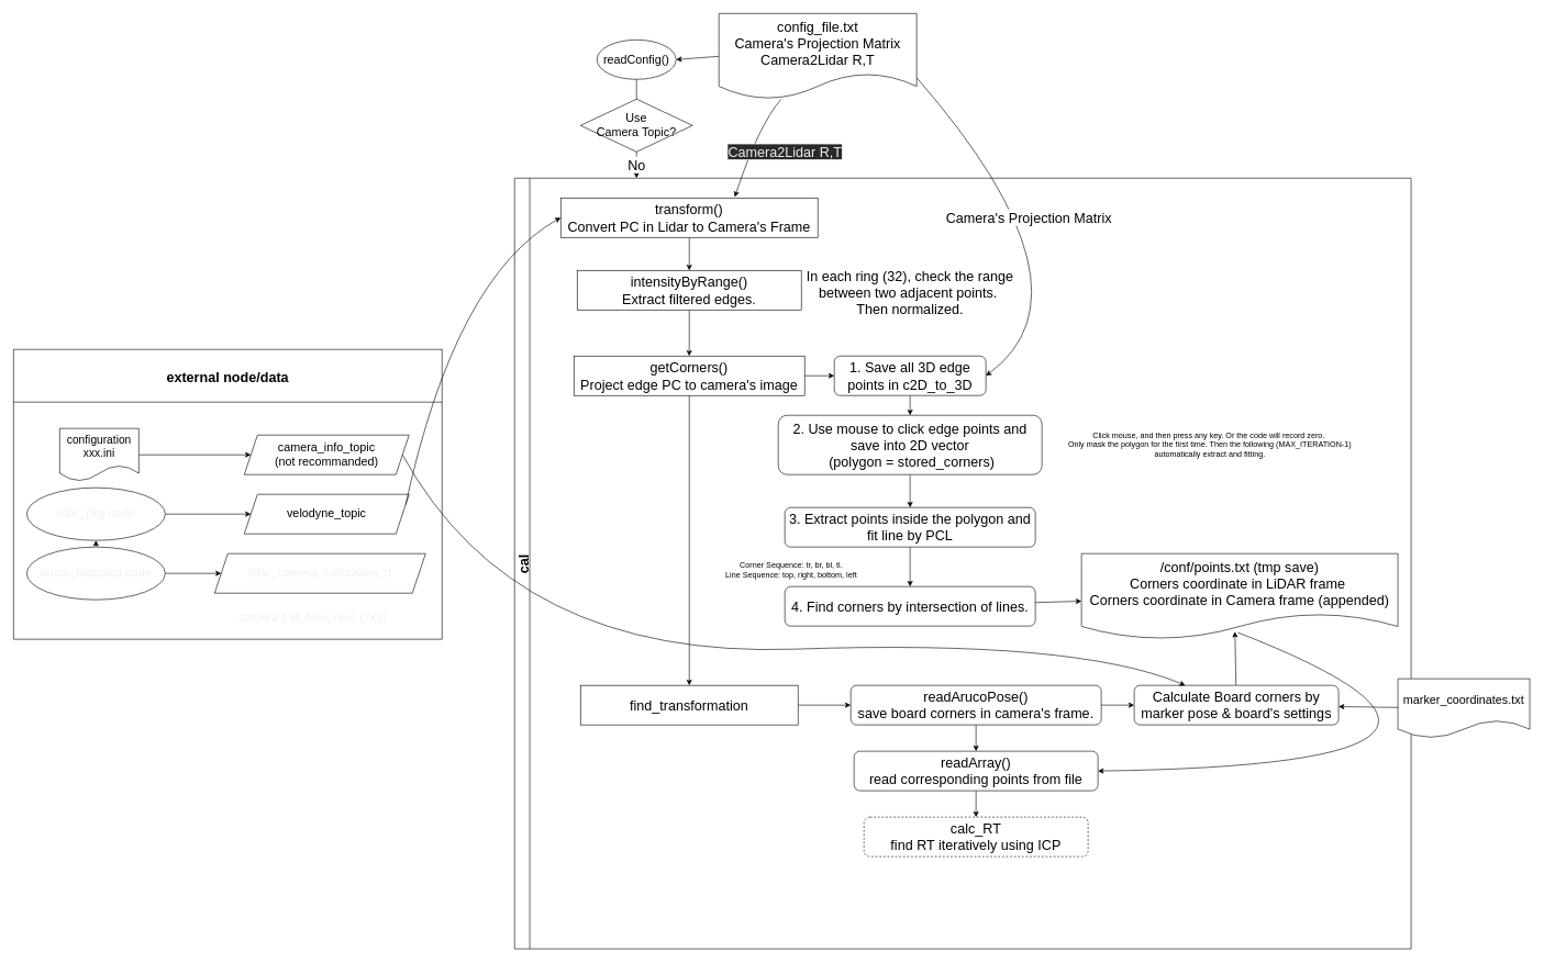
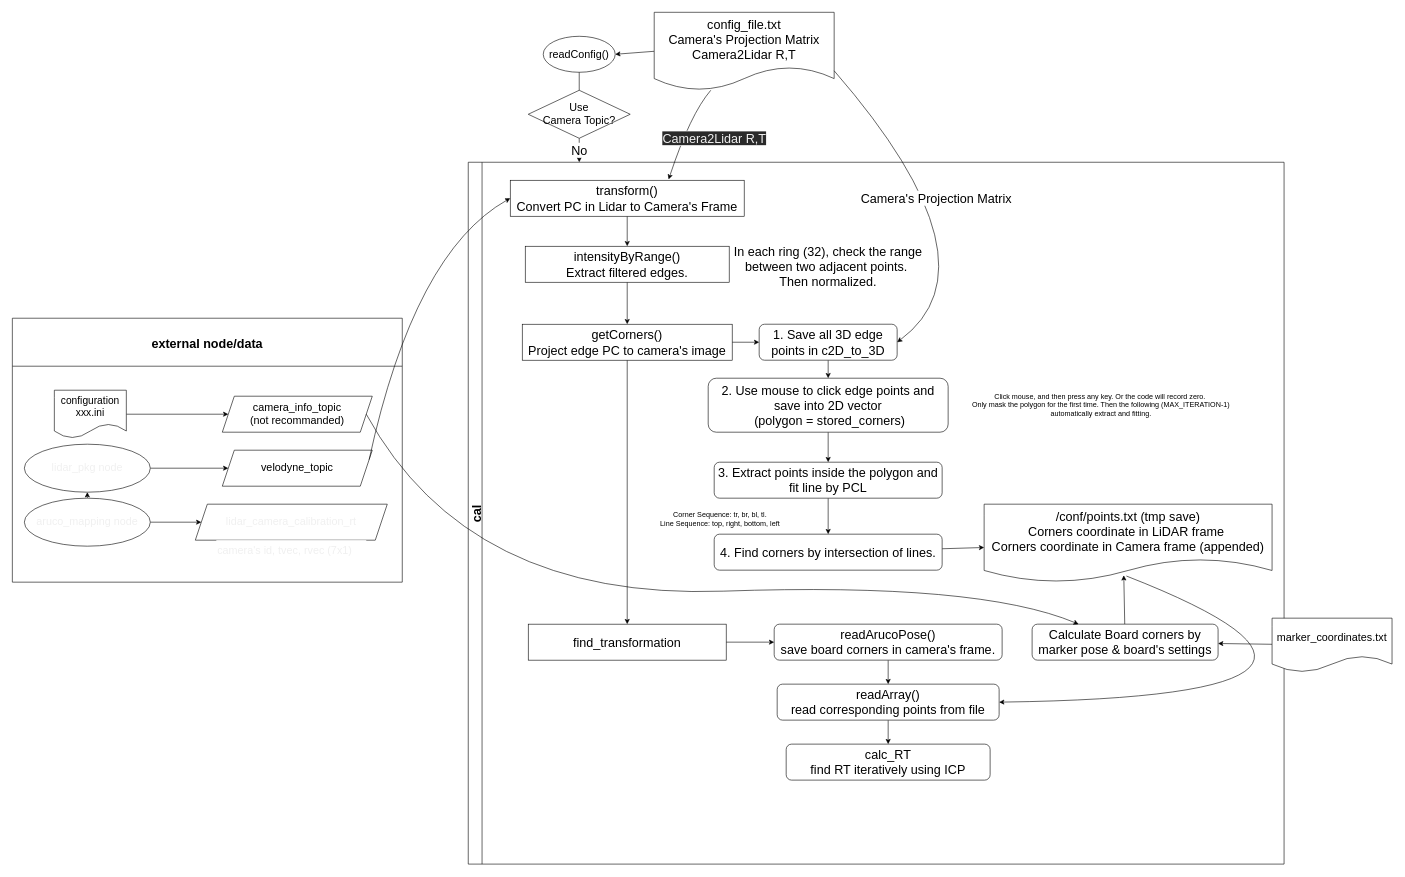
  <mxCell id="0" />
  <mxCell id="1" parent="0" />
  <mxCell id="2" value="" style="edgeStyle=none;html=1;fontSize=18;exitX=0;exitY=0.5;exitDx=0;exitDy=0;entryX=1;entryY=0.5;entryDx=0;entryDy=0;" parent="1" source="55" target="3" edge="1"><mxGeometry relative="1" as="geometry"><mxPoint x="690" y="170" as="targetPoint" /></mxGeometry></mxCell>
  <mxCell id="3" value="readConfig()" style="ellipse;whiteSpace=wrap;html=1;fontSize=18;" parent="1" vertex="1"><mxGeometry x="905" y="60" width="120" height="60" as="geometry" /></mxCell>
  <mxCell id="4" value="No" style="edgeStyle=none;html=1;exitX=0.5;exitY=1;exitDx=0;exitDy=0;fontSize=21;" parent="1" source="5" edge="1"><mxGeometry relative="1" as="geometry"><mxPoint as="offset" /><mxPoint x="965" y="270" as="targetPoint" /></mxGeometry></mxCell>
  <mxCell id="5" value="Use &lt;br&gt;Camera Topic?" style="rhombus;whiteSpace=wrap;html=1;fontSize=18;" parent="1" vertex="1"><mxGeometry x="880" y="150" width="170" height="80" as="geometry" /></mxCell>
  <mxCell id="6" value="" style="edgeStyle=none;html=1;fontSize=18;endArrow=none;" parent="1" source="3" target="5" edge="1"><mxGeometry relative="1" as="geometry"><mxPoint x="995" y="90" as="sourcePoint" /><mxPoint x="995" y="280" as="targetPoint" /></mxGeometry></mxCell>
  <mxCell id="7" value="&lt;span style=&quot;color: rgb(240 , 240 , 240) ; font-family: &amp;#34;helvetica&amp;#34; ; font-size: 18px ; font-style: normal ; font-weight: 400 ; letter-spacing: normal ; text-align: center ; text-indent: 0px ; text-transform: none ; word-spacing: 0px ; display: inline ; float: none&quot;&gt;lidar_camera_calibration_rt&lt;/span&gt;" style="shape=parallelogram;perimeter=parallelogramPerimeter;whiteSpace=wrap;html=1;fixedSize=1;fontSize=18;fillColor=default;" parent="1" vertex="1"><mxGeometry x="325" y="840" width="320" height="60" as="geometry" /></mxCell>
  <mxCell id="8" value="camera_info_topic &lt;br&gt;(not recommanded)" style="shape=parallelogram;perimeter=parallelogramPerimeter;whiteSpace=wrap;html=1;fixedSize=1;fontSize=18;" parent="1" vertex="1"><mxGeometry x="370" y="660" width="250" height="60" as="geometry" /></mxCell>
  <mxCell id="9" value="velodyne_topic" style="shape=parallelogram;perimeter=parallelogramPerimeter;whiteSpace=wrap;html=1;fixedSize=1;fontSize=18;" parent="1" vertex="1"><mxGeometry x="370" y="750" width="250" height="60" as="geometry" /></mxCell>
  <mxCell id="10" value="" style="edgeStyle=none;html=1;" parent="1" source="12" target="7" edge="1"><mxGeometry relative="1" as="geometry" /></mxCell>
  <mxCell id="11" value="" style="edgeStyle=none;html=1;" edge="1" parent="1" source="12" target="17"><mxGeometry relative="1" as="geometry" /></mxCell>
  <mxCell id="12" value="&lt;span style=&quot;color: rgb(240 , 240 , 240) ; font-family: &amp;#34;helvetica&amp;#34; ; font-size: 18px ; font-style: normal ; font-weight: 400 ; letter-spacing: normal ; text-align: center ; text-indent: 0px ; text-transform: none ; word-spacing: 0px ; display: inline ; float: none&quot;&gt;aruco_mapping node&lt;/span&gt;" style="ellipse;whiteSpace=wrap;html=1;" parent="1" vertex="1"><mxGeometry x="40" y="830" width="210" height="80" as="geometry" /></mxCell>
- <mxCell id="13" value="&lt;span style=&quot;color: rgb(240 , 240 , 240) ; font-family: &amp;#34;helvetica&amp;#34; ; font-size: 18px ; font-style: normal ; font-weight: 400 ; letter-spacing: normal ; text-align: center ; text-indent: 0px ; text-transform: none ; word-spacing: 0px ; display: inline ; float: none&quot;&gt;camera's id, tvec, rvec (7x1)&lt;/span&gt;" style="text;whiteSpace=wrap;html=1;fillColor=default;" parent="1" vertex="1"><mxGeometry x="360" y="920" width="250" height="30" as="geometry" /></mxCell>
+ <mxCell id="13" value="&lt;span style=&quot;color: rgb(240 , 240 , 240) ; font-family: &amp;#34;helvetica&amp;#34; ; font-size: 18px ; font-style: normal ; font-weight: 400 ; letter-spacing: normal ; text-align: center ; text-indent: 0px ; text-transform: none ; word-spacing: 0px ; display: inline ; float: none&quot;&gt;camera's id, tvec, rvec (7x1)&lt;/span&gt;" style="text;whiteSpace=wrap;html=1;fillColor=default;" parent="1" vertex="1"><mxGeometry x="360" y="900" width="250" height="30" as="geometry" /></mxCell>
  <mxCell id="14" value="" style="edgeStyle=none;html=1;" parent="1" source="15" target="8" edge="1"><mxGeometry relative="1" as="geometry" /></mxCell>
  <mxCell id="15" value="configuration&lt;br&gt;xxx.ini" style="shape=document;whiteSpace=wrap;html=1;boundedLbl=1;fontSize=17;" parent="1" vertex="1"><mxGeometry x="90" y="650" width="120" height="80" as="geometry" /></mxCell>
  <mxCell id="16" style="edgeStyle=none;html=1;entryX=0;entryY=0.5;entryDx=0;entryDy=0;" parent="1" source="17" target="9" edge="1"><mxGeometry relative="1" as="geometry" /></mxCell>
  <mxCell id="17" value="&lt;span style=&quot;color: rgb(240 , 240 , 240) ; font-family: &amp;#34;helvetica&amp;#34; ; font-size: 18px ; font-style: normal ; font-weight: 400 ; letter-spacing: normal ; text-align: center ; text-indent: 0px ; text-transform: none ; word-spacing: 0px ; display: inline ; float: none&quot;&gt;lidar_pkg node&lt;/span&gt;" style="ellipse;whiteSpace=wrap;html=1;fillColor=default;" parent="1" vertex="1"><mxGeometry x="40" y="740" width="210" height="80" as="geometry" /></mxCell>
  <mxCell id="18" value="external node/data" style="swimlane;startSize=80;fontSize=21;labelBackgroundColor=default;labelBorderColor=none;rounded=0;shadow=0;glass=0;sketch=0;" parent="1" vertex="1"><mxGeometry x="20" y="530" width="650" height="440" as="geometry" /></mxCell>
  <mxCell id="19" value="cal" style="swimlane;horizontal=0;rounded=0;shadow=0;glass=0;labelBackgroundColor=none;labelBorderColor=none;sketch=0;fontSize=21;" parent="1" vertex="1"><mxGeometry x="780" y="270" width="1360" height="1170" as="geometry" /></mxCell>
  <mxCell id="20" value="" style="edgeStyle=none;html=1;fontSize=21;" parent="19" source="21" target="23" edge="1"><mxGeometry relative="1" as="geometry" /></mxCell>
  <mxCell id="21" value="transform()&lt;br&gt;Convert PC in Lidar to Camera's Frame" style="rounded=0;whiteSpace=wrap;html=1;shadow=0;glass=0;labelBackgroundColor=none;labelBorderColor=none;sketch=0;fontSize=21;" parent="19" vertex="1"><mxGeometry x="70" y="30" width="390" height="60" as="geometry" /></mxCell>
  <mxCell id="22" value="" style="edgeStyle=none;html=1;fontSize=21;" parent="19" source="23" target="27" edge="1"><mxGeometry relative="1" as="geometry" /></mxCell>
  <mxCell id="23" value="intensityByRange()&lt;br&gt;Extract filtered edges." style="rounded=0;whiteSpace=wrap;html=1;shadow=0;glass=0;labelBackgroundColor=none;labelBorderColor=none;sketch=0;fontSize=21;" parent="19" vertex="1"><mxGeometry x="95" y="140" width="340" height="60" as="geometry" /></mxCell>
  <mxCell id="24" value="In each ring (32), check the range between two adjacent points.&amp;nbsp;&lt;br&gt;Then normalized." style="text;html=1;strokeColor=none;fillColor=none;align=center;verticalAlign=middle;whiteSpace=wrap;rounded=0;shadow=0;glass=0;labelBackgroundColor=none;labelBorderColor=none;sketch=0;fontSize=21;" parent="19" vertex="1"><mxGeometry x="440" y="140" width="320" height="65" as="geometry" /></mxCell>
  <mxCell id="25" value="" style="edgeStyle=none;html=1;" parent="19" source="27" target="29" edge="1"><mxGeometry relative="1" as="geometry" /></mxCell>
  <mxCell id="26" value="" style="edgeStyle=none;html=1;" parent="19" source="27" target="40" edge="1"><mxGeometry relative="1" as="geometry" /></mxCell>
  <mxCell id="27" value="getCorners()&lt;br&gt;Project edge PC to camera's image" style="whiteSpace=wrap;html=1;fontSize=21;rounded=0;shadow=0;glass=0;labelBackgroundColor=none;labelBorderColor=none;sketch=0;" parent="19" vertex="1"><mxGeometry x="90" y="270" width="350" height="60" as="geometry" /></mxCell>
  <mxCell id="28" value="" style="edgeStyle=none;html=1;" parent="19" source="29" target="31" edge="1"><mxGeometry relative="1" as="geometry" /></mxCell>
  <mxCell id="29" value="1. Save all 3D edge points in c2D_to_3D" style="rounded=1;whiteSpace=wrap;html=1;shadow=0;glass=0;labelBackgroundColor=none;labelBorderColor=none;sketch=0;fontSize=21;" parent="19" vertex="1"><mxGeometry x="485" y="270" width="230" height="60" as="geometry" /></mxCell>
  <mxCell id="30" value="" style="edgeStyle=none;html=1;" parent="19" source="31" target="34" edge="1"><mxGeometry relative="1" as="geometry" /></mxCell>
  <mxCell id="31" value="2. Use mouse to click edge points and save into 2D vector&lt;br&gt;&amp;nbsp;(polygon = stored_corners)" style="rounded=1;whiteSpace=wrap;html=1;shadow=0;glass=0;labelBackgroundColor=none;labelBorderColor=none;sketch=0;fontSize=21;" parent="19" vertex="1"><mxGeometry x="400" y="360" width="400" height="90" as="geometry" /></mxCell>
  <mxCell id="32" value="Click mouse, and then press any key. Or the code will record zero.&amp;nbsp;&lt;br&gt;Only mask the polygon for the first time. Then the following (MAX_ITERATION-1) automatically extract and fitting." style="text;html=1;strokeColor=none;fillColor=default;align=center;verticalAlign=middle;whiteSpace=wrap;rounded=0;gradientColor=none;" parent="19" vertex="1"><mxGeometry x="830" y="355" width="450" height="100" as="geometry" /></mxCell>
  <mxCell id="33" value="" style="edgeStyle=none;html=1;" parent="19" source="34" target="36" edge="1"><mxGeometry relative="1" as="geometry" /></mxCell>
  <mxCell id="34" value="3. Extract points inside the polygon and fit line by PCL" style="whiteSpace=wrap;html=1;fontSize=21;rounded=1;shadow=0;glass=0;labelBackgroundColor=none;labelBorderColor=none;sketch=0;" parent="19" vertex="1"><mxGeometry x="410" y="500" width="380" height="60" as="geometry" /></mxCell>
  <mxCell id="35" value="" style="edgeStyle=none;html=1;" parent="19" source="36" target="38" edge="1"><mxGeometry relative="1" as="geometry" /></mxCell>
  <mxCell id="36" value="4. Find corners by intersection of lines." style="whiteSpace=wrap;html=1;fontSize=21;rounded=1;shadow=0;glass=0;labelBackgroundColor=none;labelBorderColor=none;sketch=0;" parent="19" vertex="1"><mxGeometry x="410" y="620" width="380" height="60" as="geometry" /></mxCell>
  <mxCell id="37" value="Corner Sequence: tr, br, bl, tl. &lt;br&gt;Line Sequence: top, right, bottom, left" style="text;html=1;strokeColor=none;fillColor=default;align=center;verticalAlign=middle;whiteSpace=wrap;rounded=0;" parent="19" vertex="1"><mxGeometry x="300" y="580" width="240" height="30" as="geometry" /></mxCell>
  <mxCell id="38" value="/conf/points.txt (tmp save)&lt;br&gt;Corners coordinate in LiDAR frame&amp;nbsp;&lt;br&gt;Corners coordinate in Camera frame (appended)" style="shape=document;whiteSpace=wrap;html=1;boundedLbl=1;fontSize=21;rounded=1;shadow=0;glass=0;labelBackgroundColor=none;labelBorderColor=none;sketch=0;" parent="19" vertex="1"><mxGeometry x="860" y="570" width="480" height="130" as="geometry" /></mxCell>
  <mxCell id="39" value="" style="edgeStyle=none;html=1;" parent="19" source="40" edge="1"><mxGeometry relative="1" as="geometry"><mxPoint x="510" y="800" as="targetPoint" /></mxGeometry></mxCell>
  <mxCell id="40" value="find_transformation" style="whiteSpace=wrap;html=1;fontSize=21;rounded=0;shadow=0;glass=0;labelBackgroundColor=none;labelBorderColor=none;sketch=0;" parent="19" vertex="1"><mxGeometry x="100" y="770" width="330" height="60" as="geometry" /></mxCell>
- <mxCell id="41" value="" style="edgeStyle=none;html=1;" parent="19" source="43" target="45" edge="1"><mxGeometry relative="1" as="geometry" /></mxCell>
  <mxCell id="42" value="" style="edgeStyle=none;html=1;fontSize=18;" parent="19" source="43" target="47" edge="1"><mxGeometry relative="1" as="geometry" /></mxCell>
  <mxCell id="43" value="readArucoPose()&lt;br&gt;save board corners in camera's frame." style="whiteSpace=wrap;html=1;fontSize=21;rounded=1;shadow=0;glass=0;labelBackgroundColor=none;labelBorderColor=none;sketch=0;" parent="19" vertex="1"><mxGeometry x="510" y="770" width="380" height="60" as="geometry" /></mxCell>
  <mxCell id="44" value="" style="edgeStyle=none;html=1;fontSize=18;entryX=0.485;entryY=0.912;entryDx=0;entryDy=0;entryPerimeter=0;" parent="19" source="45" target="38" edge="1"><mxGeometry relative="1" as="geometry"><mxPoint x="1070" y="690" as="targetPoint" /></mxGeometry></mxCell>
  <mxCell id="45" value="Calculate Board corners by marker pose &amp;amp; board's settings" style="whiteSpace=wrap;html=1;fontSize=21;rounded=1;shadow=0;glass=0;labelBackgroundColor=none;labelBorderColor=none;sketch=0;" parent="19" vertex="1"><mxGeometry x="940" y="770" width="310" height="60" as="geometry" /></mxCell>
  <mxCell id="46" value="" style="edgeStyle=none;html=1;fontSize=18;" parent="19" source="47" target="49" edge="1"><mxGeometry relative="1" as="geometry" /></mxCell>
  <mxCell id="47" value="readArray()&lt;br&gt;read corresponding points from file" style="whiteSpace=wrap;html=1;fontSize=21;rounded=1;shadow=0;glass=0;labelBackgroundColor=none;labelBorderColor=none;sketch=0;" parent="19" vertex="1"><mxGeometry x="515" y="870" width="370" height="60" as="geometry" /></mxCell>
  <mxCell id="48" value="" style="curved=1;endArrow=classic;html=1;fontSize=21;exitX=0.494;exitY=0.921;exitDx=0;exitDy=0;entryX=1;entryY=0.5;entryDx=0;entryDy=0;exitPerimeter=0;" parent="19" source="38" target="47" edge="1"><mxGeometry width="50" height="50" relative="1" as="geometry"><mxPoint x="-160" y="430" as="sourcePoint" /><mxPoint x="1027.5" y="780" as="targetPoint" /><Array as="points"><mxPoint x="1610" y="890" /></Array></mxGeometry></mxCell>
- <mxCell id="49" value="calc_RT&lt;br&gt;find RT iteratively using ICP" style="whiteSpace=wrap;html=1;fontSize=21;rounded=1;shadow=0;glass=0;labelBackgroundColor=none;labelBorderColor=none;sketch=0;dashed=1;" parent="19" vertex="1"><mxGeometry x="530" y="970" width="340" height="60" as="geometry" /></mxCell>
+ <mxCell id="49" value="calc_RT&lt;br&gt;find RT iteratively using ICP" style="whiteSpace=wrap;html=1;fontSize=21;rounded=1;shadow=0;glass=0;labelBackgroundColor=none;labelBorderColor=none;sketch=0;" parent="19" vertex="1"><mxGeometry x="530" y="970" width="340" height="60" as="geometry" /></mxCell>
  <mxCell id="50" value="&lt;meta charset=&quot;utf-8&quot;&gt;&lt;span style=&quot;color: rgb(240, 240, 240); font-family: helvetica; font-size: 21px; font-style: normal; font-weight: 400; letter-spacing: normal; text-align: center; text-indent: 0px; text-transform: none; word-spacing: 0px; background-color: rgb(42, 42, 42); display: inline; float: none;&quot;&gt;Camera2Lidar R,T&lt;/span&gt;" style="curved=1;endArrow=classic;html=1;fontSize=21;entryX=0.677;entryY=-0.023;entryDx=0;entryDy=0;entryPerimeter=0;" parent="1" source="55" target="21" edge="1"><mxGeometry x="-0.066" y="51" width="50" height="50" relative="1" as="geometry"><mxPoint x="1280" y="150" as="sourcePoint" /><mxPoint x="1460" y="170" as="targetPoint" /><Array as="points"><mxPoint x="1150" y="190" /></Array><mxPoint as="offset" /></mxGeometry></mxCell>
  <mxCell id="51" value="" style="curved=1;endArrow=classic;html=1;fontSize=21;exitX=1;exitY=0.25;exitDx=0;exitDy=0;entryX=0;entryY=0.5;entryDx=0;entryDy=0;" parent="1" source="9" target="21" edge="1"><mxGeometry width="50" height="50" relative="1" as="geometry"><mxPoint x="1220" y="620" as="sourcePoint" /><mxPoint x="850" y="830" as="targetPoint" /><Array as="points"><mxPoint x="690" y="420" /></Array></mxGeometry></mxCell>
  <mxCell id="52" value="" style="edgeStyle=none;html=1;fontSize=18;" parent="1" source="53" target="45" edge="1"><mxGeometry relative="1" as="geometry" /></mxCell>
  <mxCell id="53" value="&lt;font style=&quot;font-size: 18px&quot;&gt;marker_coordinates.txt&lt;/font&gt;" style="shape=document;whiteSpace=wrap;html=1;boundedLbl=1;fontSize=17;" parent="1" vertex="1"><mxGeometry x="2120" y="1030" width="200" height="90" as="geometry" /></mxCell>
  <mxCell id="54" value="" style="curved=1;endArrow=classic;html=1;fontSize=21;exitX=1;exitY=0.5;exitDx=0;exitDy=0;entryX=0.25;entryY=0;entryDx=0;entryDy=0;" parent="1" source="8" target="45" edge="1"><mxGeometry width="50" height="50" relative="1" as="geometry"><mxPoint x="480.002" y="747.815" as="sourcePoint" /><mxPoint x="715.21" y="812.19" as="targetPoint" /><Array as="points"><mxPoint x="780" y="1000" /><mxPoint x="1630" y="970" /></Array></mxGeometry></mxCell>
  <mxCell id="55" value="config_file.txt&lt;br&gt;Camera's Projection Matrix&lt;br&gt;Camera2Lidar R,T" style="shape=document;whiteSpace=wrap;html=1;boundedLbl=1;fontSize=21;rounded=1;shadow=0;glass=0;labelBackgroundColor=none;labelBorderColor=none;sketch=0;" vertex="1" parent="1"><mxGeometry x="1090" y="20" width="300" height="130" as="geometry" /></mxCell>
  <mxCell id="56" value="&lt;span&gt;Camera's Projection Matrix&lt;/span&gt;" style="curved=1;endArrow=classic;html=1;fontSize=21;entryX=1;entryY=0.5;entryDx=0;entryDy=0;exitX=1;exitY=0.75;exitDx=0;exitDy=0;" edge="1" parent="1" source="55" target="29"><mxGeometry x="-0.157" y="-11" width="50" height="50" relative="1" as="geometry"><mxPoint x="1194" y="170" as="sourcePoint" /><mxPoint x="1124.03" y="308.62" as="targetPoint" /><Array as="points"><mxPoint x="1670" y="440" /></Array><mxPoint as="offset" /></mxGeometry></mxCell>
